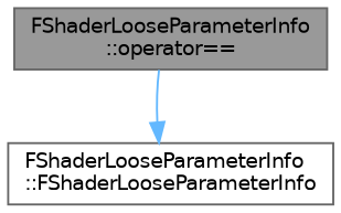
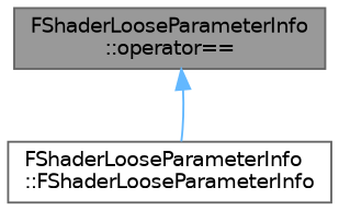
  digraph {
    rankdir=TB
    node [fontname=Helvetica fontsize=10 shape=box style=filled]
    n1 [color=gray40 fillcolor=grey60 fontcolor=black height=0.2 label="FShaderLooseParameterInfo\l::operator==" width=0.4]
    n2 [color=grey40 fillcolor=white height=0.2 label="FShaderLooseParameterInfo\l::FShaderLooseParameterInfo" width=0.4]
-   n1 -> n2 [color=steelblue1 fontname=Helvetica fontsize=10 labelfontname=Helvetica labelfontsize=10 style=solid]
+   n2 -> n1 [color=steelblue1 fontname=Helvetica fontsize=10 labelfontname=Helvetica labelfontsize=10 style=solid]
  }
